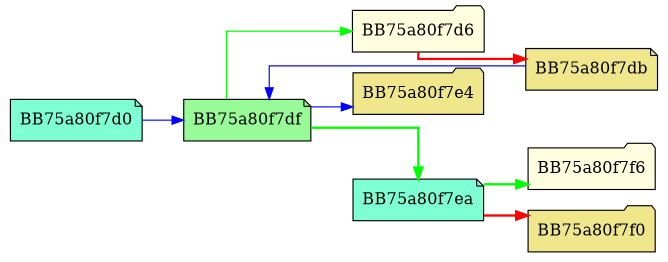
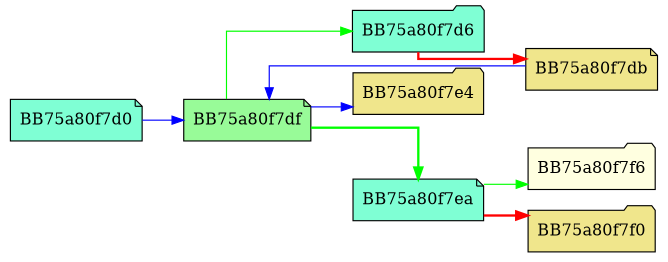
  digraph {
    rankdir=LR
    splines=ortho
    node [fillcolor=khaki shape=note style=filled]
    edge [color=blue style=solid]
    BB75a80f7d0 [fillcolor=aquamarine]
    BB75a80f7df [fillcolor=palegreen]
-   BB75a80f7d6 [fillcolor=lightyellow shape=folder]
+   BB75a80f7d6 [fillcolor=aquamarine shape=folder]
    BB75a80f7e4 [shape=folder]
    BB75a80f7ea [fillcolor=aquamarine]
    BB75a80f7db
    BB75a80f7f6 [fillcolor=lightyellow shape=folder]
    BB75a80f7f0 [shape=folder]
    BB75a80f7d0 -> BB75a80f7df
    BB75a80f7df -> BB75a80f7d6 [color=green]
    BB75a80f7df -> BB75a80f7e4
    BB75a80f7df -> BB75a80f7ea [color=green style=bold]
    BB75a80f7d6 -> BB75a80f7db [color=red style=bold]
-   BB75a80f7ea -> BB75a80f7f6 [color=green style=bold]
+   BB75a80f7ea -> BB75a80f7f6 [color=green]
    BB75a80f7ea -> BB75a80f7f0 [color=red style=bold]
    BB75a80f7db -> BB75a80f7df
  }
